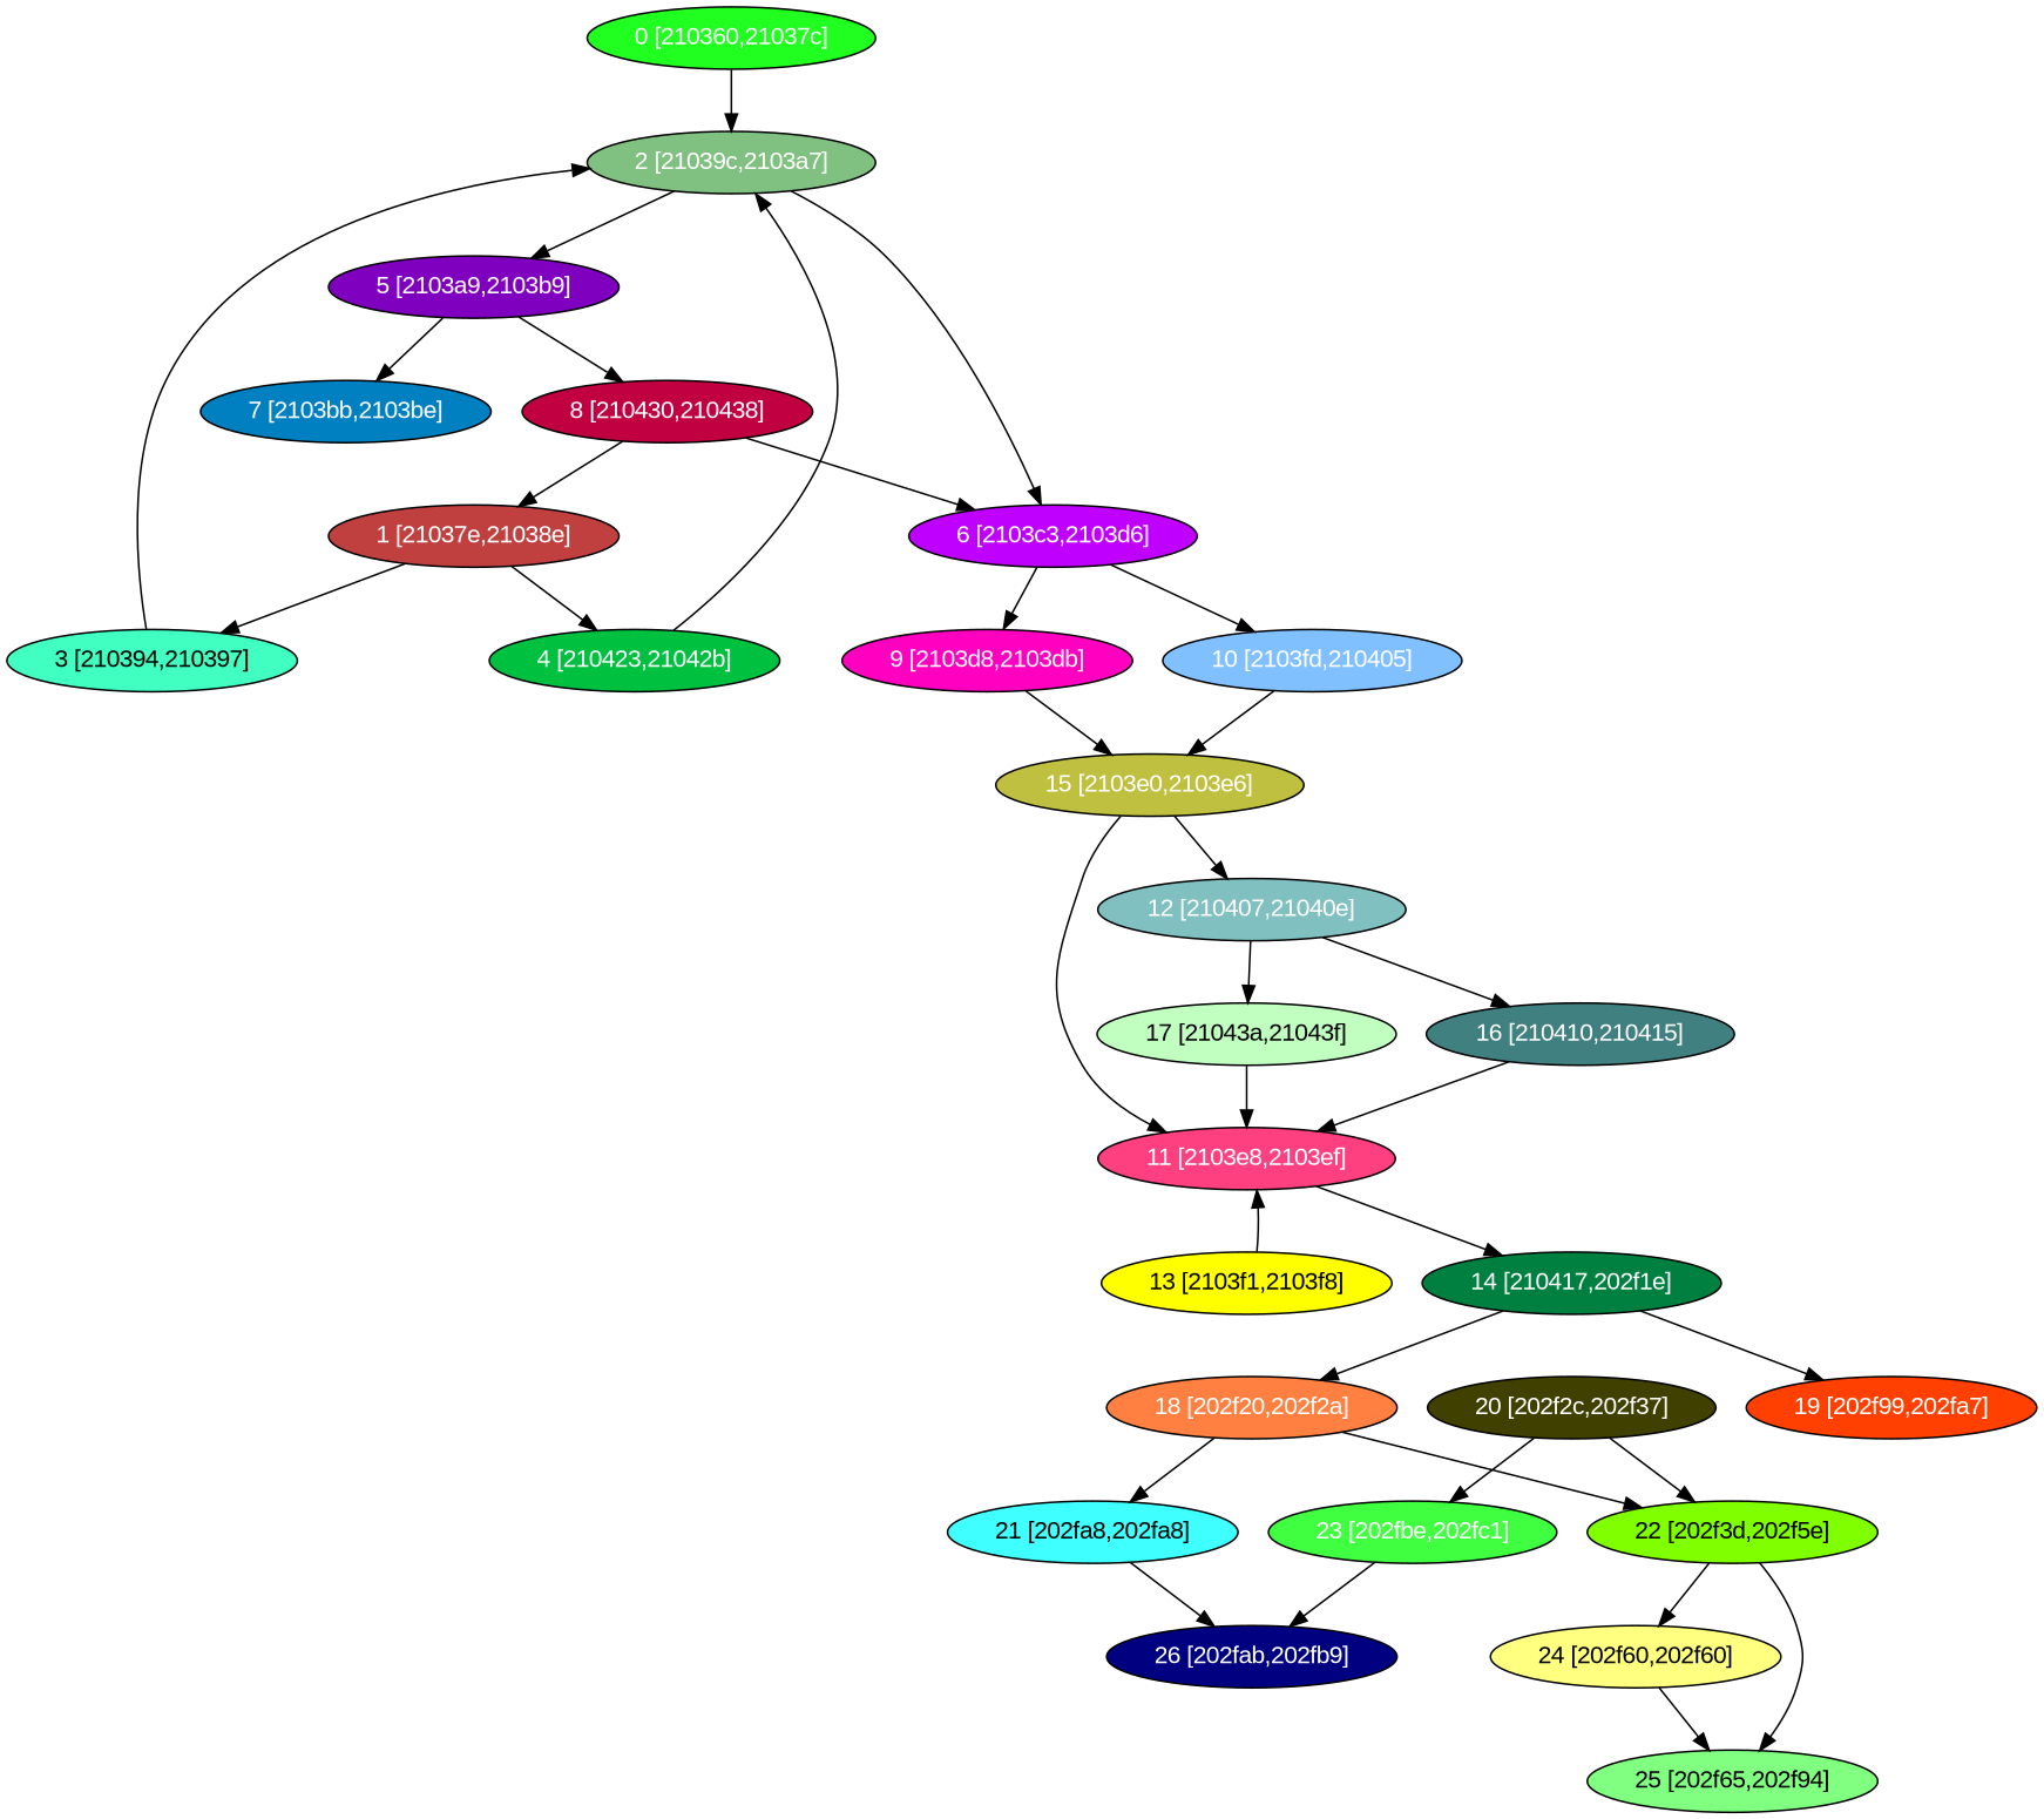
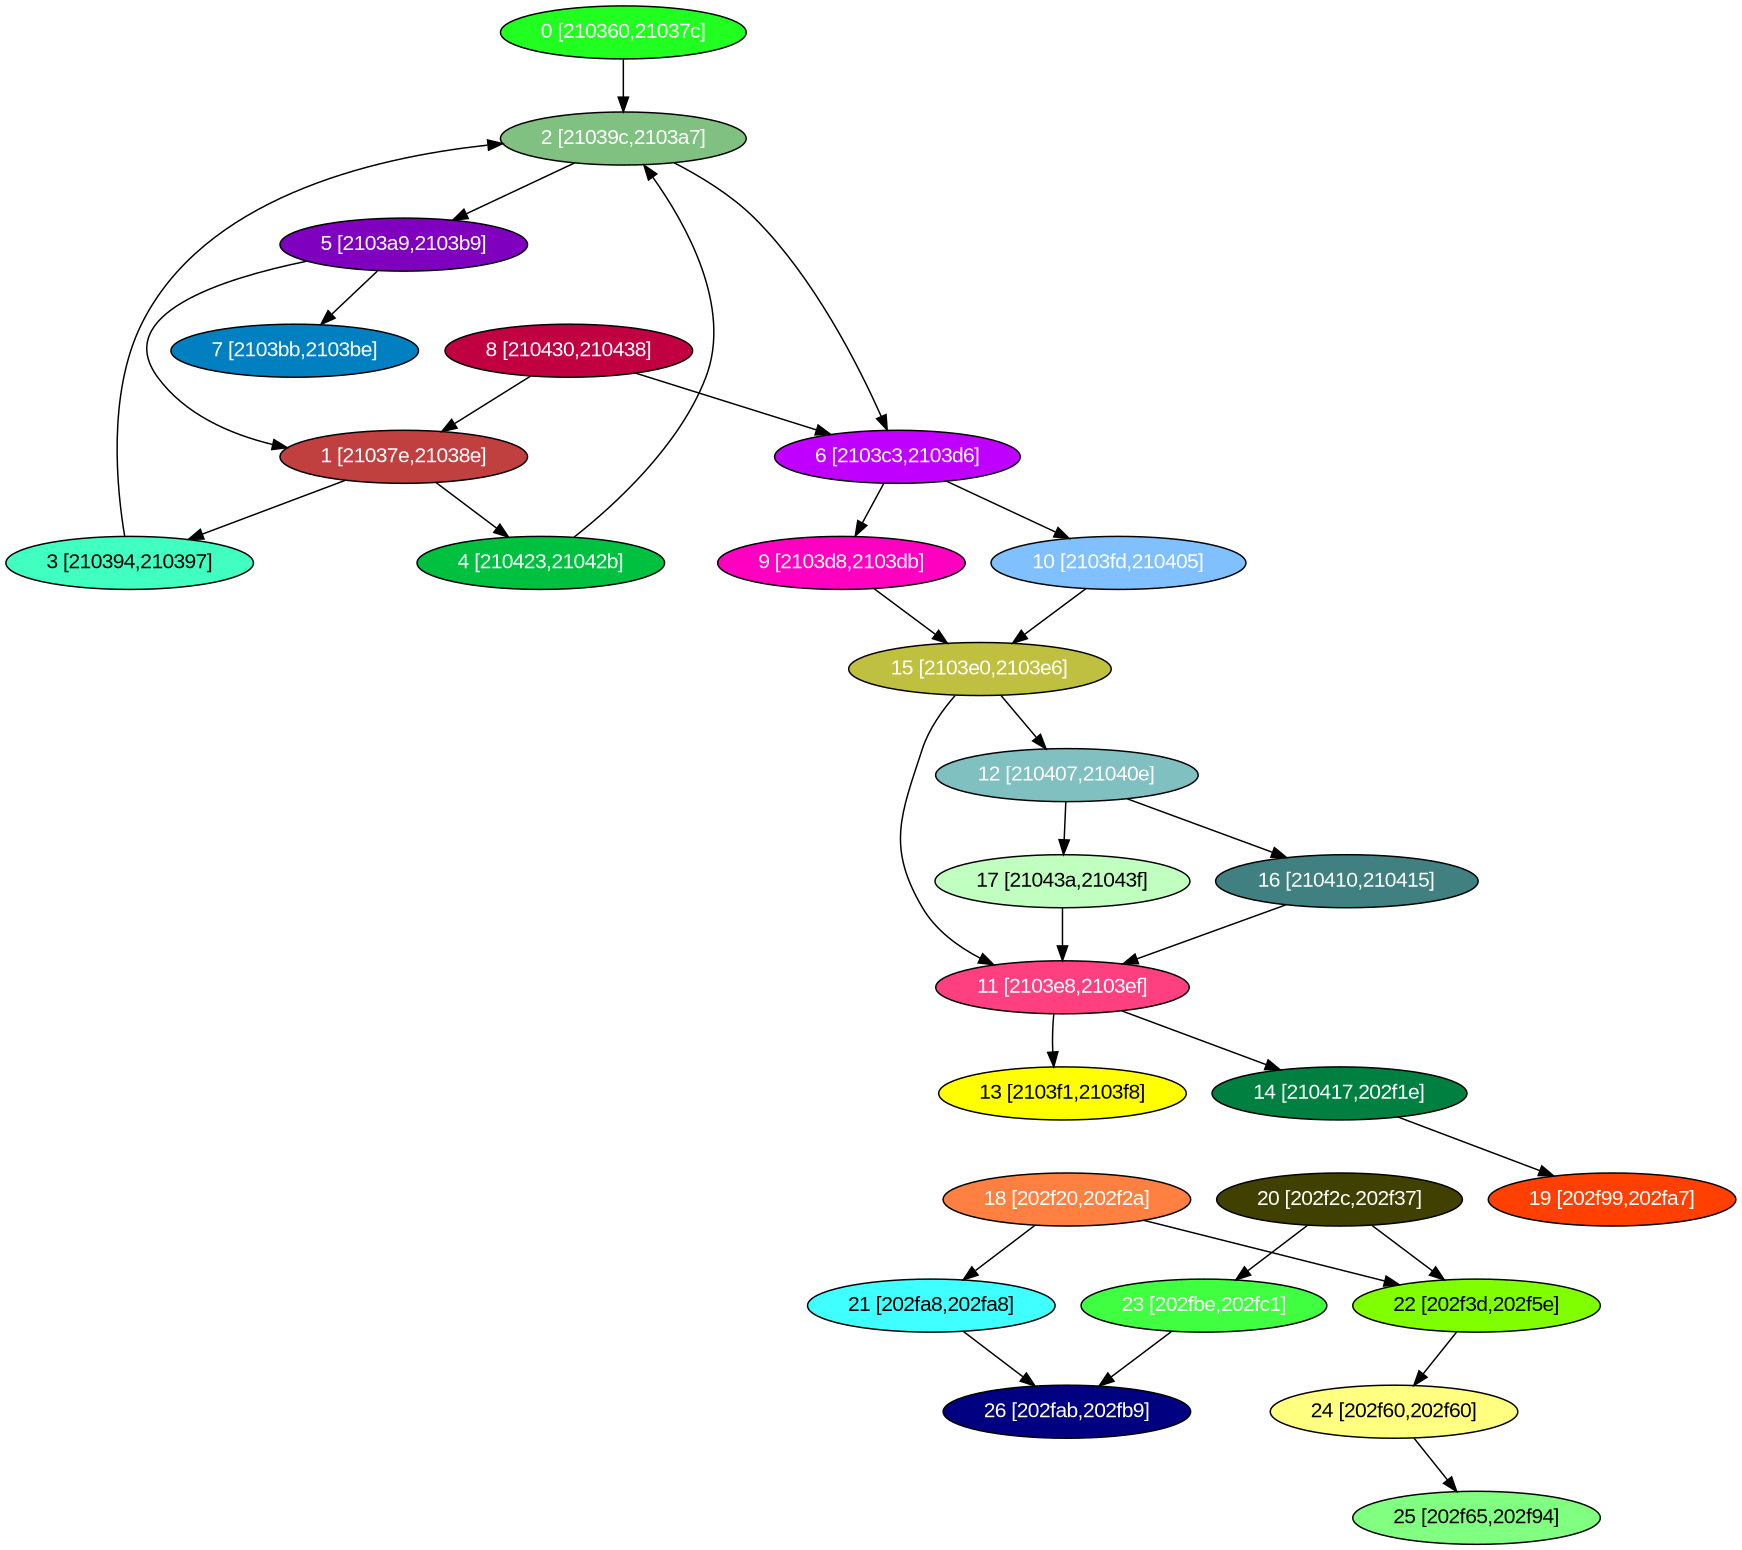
  digraph {
    fontname="Liberation Sans"
    node [fontcolor="#ffffff" fontname="Liberation Sans" shape=oval style=filled]
    edge [fontname="Liberation Sans"]
    n1 [fillcolor="#20FF20" label="0 [210360,21037c]"]
    n2 [fillcolor="#80C080" label="2 [21039c,2103a7]"]
    n3 [fillcolor="#C04040" label="1 [21037e,21038e]"]
    n4 [fillcolor="#40FFC0" fontcolor="#000000" label="3 [210394,210397]"]
    n5 [fillcolor="#00C040" label="4 [210423,21042b]"]
    n6 [fillcolor="#8000C0" label="5 [2103a9,2103b9]"]
    n7 [fillcolor="#C000FF" label="6 [2103c3,2103d6]"]
    n8 [fillcolor="#0080C0" label="7 [2103bb,2103be]"]
    n9 [fillcolor="#C00040" label="8 [210430,210438]"]
    n10 [fillcolor="#FF00C0" label="9 [2103d8,2103db]"]
    n11 [fillcolor="#80C0FF" label="10 [2103fd,210405]"]
    n12 [fillcolor="#C0C040" label="15 [2103e0,2103e6]"]
    n13 [fillcolor="#FF4080" label="11 [2103e8,2103ef]"]
    n14 [fillcolor="#80C0C0" label="12 [210407,21040e]"]
    n15 [fillcolor="#FFFF00" fontcolor="#000000" label="13 [2103f1,2103f8]"]
    n16 [fillcolor="#008040" label="14 [210417,202f1e]"]
    n17 [fillcolor="#FF8040" label="18 [202f20,202f2a]"]
    n18 [fillcolor="#FF4000" label="19 [202f99,202fa7]"]
    n19 [fillcolor="#408080" label="16 [210410,210415]"]
    n20 [fillcolor="#C0FFC0" fontcolor="#000000" label="17 [21043a,21043f]"]
    n21 [fillcolor="#40FFFF" fontcolor="#000000" label="21 [202fa8,202fa8]"]
    n22 [fillcolor="#80FF00" fontcolor="#000000" label="22 [202f3d,202f5e]"]
    n23 [fillcolor="#404000" label="20 [202f2c,202f37]"]
    n24 [fillcolor="#40FF40" label="23 [202fbe,202fc1]"]
    n25 [fillcolor="#000080" label="26 [202fab,202fb9]"]
    n26 [fillcolor="#FFFF80" fontcolor="#000000" label="24 [202f60,202f60]"]
    n27 [fillcolor="#80FF80" fontcolor="#000000" label="25 [202f65,202f94]"]
    n1 -> n2
    n2 -> n6
    n2 -> n7
    n3 -> n4
    n3 -> n5
    n4 -> n2
    n5 -> n2
    n6 -> n8
-   n6 -> n9
+   n6 -> n3
    n7 -> n10
    n7 -> n11
    n9 -> n3
    n9 -> n7
    n10 -> n12
    n11 -> n12
    n12 -> n13
    n12 -> n14
-   n15 -> n13
+   n13 -> n15
    n13 -> n16
    n14 -> n19
    n14 -> n20
-   n16 -> n17
    n16 -> n18
    n17 -> n21
    n17 -> n22
    n19 -> n13
    n20 -> n13
    n21 -> n25
    n22 -> n26
-   n22 -> n27
    n23 -> n22
    n23 -> n24
    n24 -> n25
    n26 -> n27
  }
